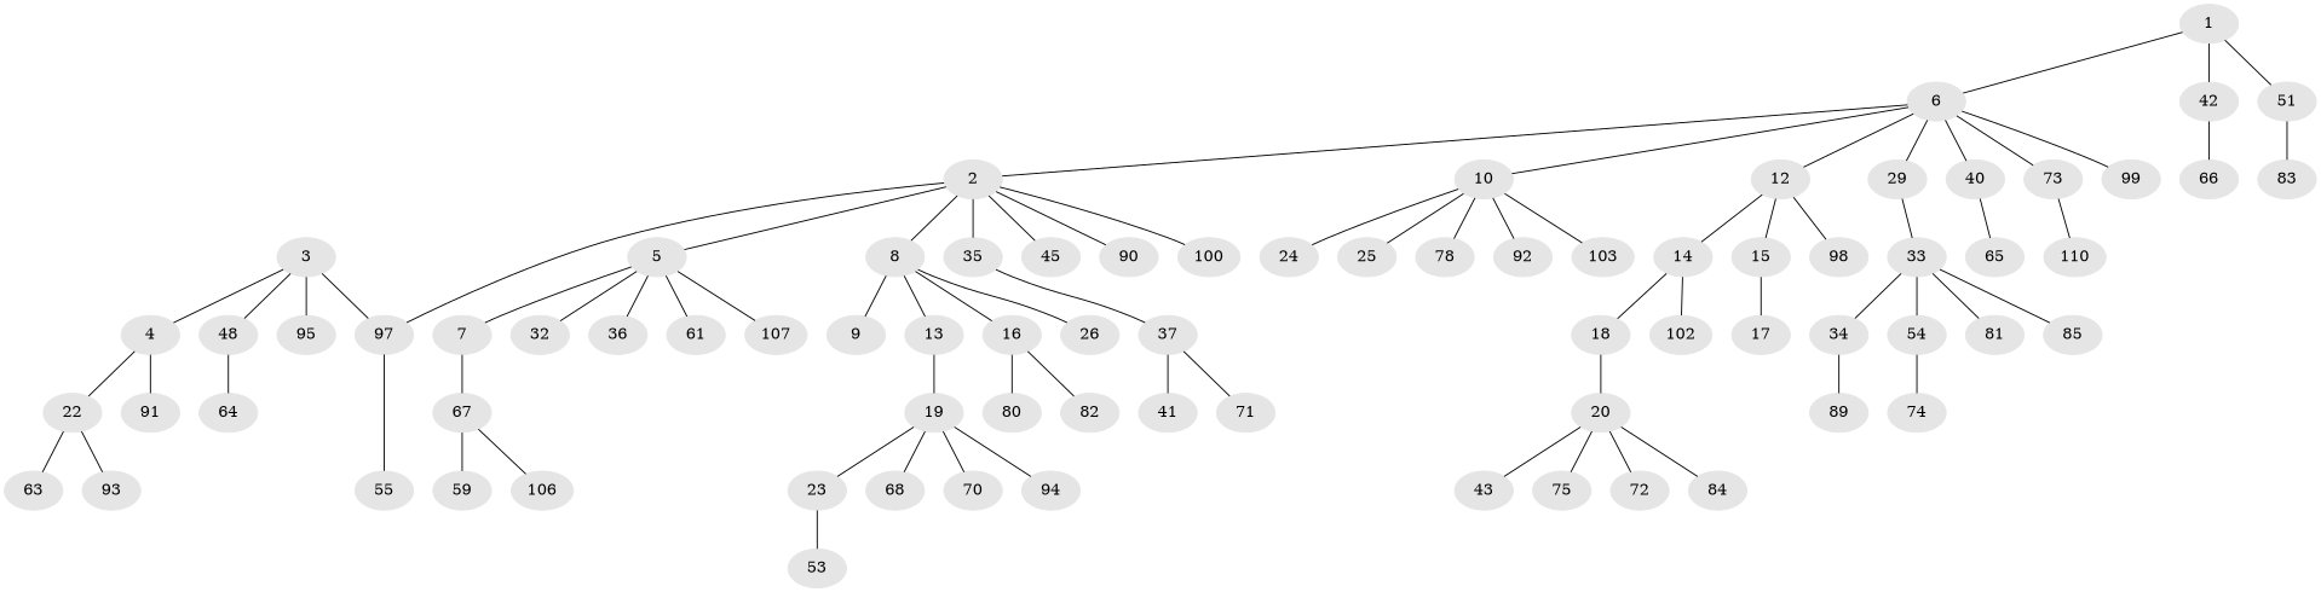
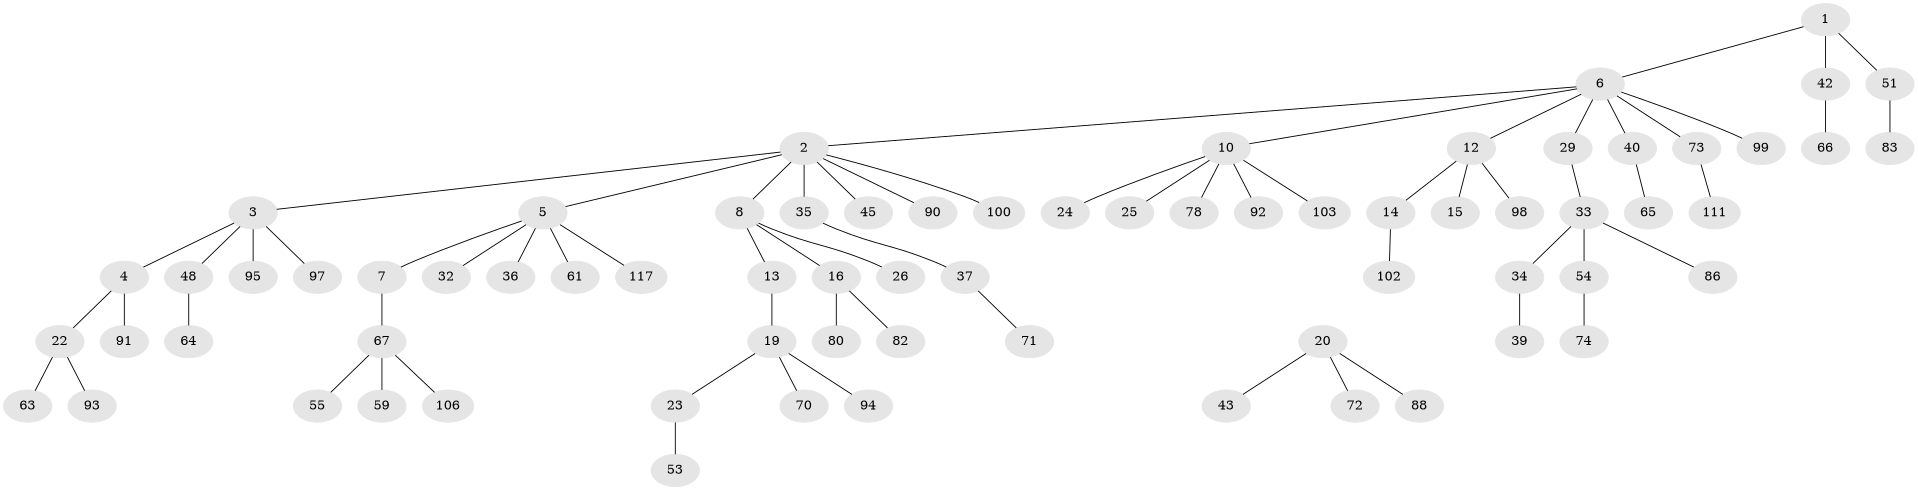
  graph {
    node [color=gray90 style=filled]
    2 [super="+28"]
    3 [super="+79"]
    5 [super="+11"]
    8 [super="+110"]
    35 [super="+57"]
    45
    90
    100
    6 [super="+52"]
    1
    42 [super="+50"]
    51 [super="+56"]
    10 [super="+31"]
    12
    29 [super="+96"]
    40
    73 [super="+89"]
    99
    66
    83
    4 [super="+58"]
    48 [super="+84"]
    95
    97
    7
    32 [super="+87"]
    36 [super="+108"]
    61
-   107
-   9
+   107 [label=117]
    13
    16 [super="+64"]
    26 [super="+86"]
    37
    22 [super="+77"]
    91
    n37 [label=64]
    n38 [label=63]
    93
    n40 [label=67 super="+38"]
    24
    25
    78 [super="+101"]
    92
    103
    14 [super="+62"]
    15 [super="+49"]
    98
    33 [super="+47"]
    65 [super="+67"]
-   111 [label=110]
+   111
    55 [super="+104"]
    59
    106
    19 [super="+46"]
    80
    82
-   18
    102
-   17 [super="+30"]
    23 [super="+72"]
-   68
    70
    94
    20 [super="+21"]
    43
-   75 [super="+105"]
    n68 [label=72 super="+109"]
-   88 [label=84]
+   88
    53
    34 [super="+44"]
    54
-   81
-   85
-   39 [label=89]
+   85 [label=86]
+   39
    74
-   41 [super="+63"]
    71
-   2 -- 97
+   2 -- 3
    2 -- 5
    2 -- 8
    2 -- 35
    2 -- 45
    2 -- 90
    2 -- 100
    3 -- 4
    3 -- 48
    3 -- 95
    3 -- 97
    5 -- 7
    5 -- 32
    5 -- 36
    5 -- 61
    5 -- 107
-   8 -- 9
    8 -- 13
    8 -- 16
    8 -- 26
    35 -- 37
    6 -- 2
    6 -- 10
    6 -- 12
    6 -- 29
    6 -- 40
    6 -- 73
    6 -- 99
    1 -- 6
    1 -- 42
    1 -- 51
    42 -- 66
    51 -- 83
    10 -- 24
    10 -- 25
    10 -- 78
    10 -- 92
    10 -- 103
    12 -- 14
    12 -- 15
    12 -- 98
    29 -- 33
    40 -- 65
    73 -- 111
    4 -- 22
    4 -- 91
    48 -- n37
    7 -- n40
    13 -- 19
    16 -- 80
    16 -- 82
-   37 -- 41
    37 -- 71
    22 -- n38
    22 -- 93
-   97 -- 55
+   n40 -- 55
    n40 -- 59
    n40 -- 106
-   14 -- 18
    14 -- 102
-   15 -- 17
    33 -- 34
    33 -- 54
-   33 -- 81
    33 -- 85
    19 -- 23
-   19 -- 68
    19 -- 70
    19 -- 94
-   18 -- 20
    23 -- 53
    20 -- 43
-   20 -- 75
    20 -- n68
    20 -- 88
    34 -- 39
    54 -- 74
  }
